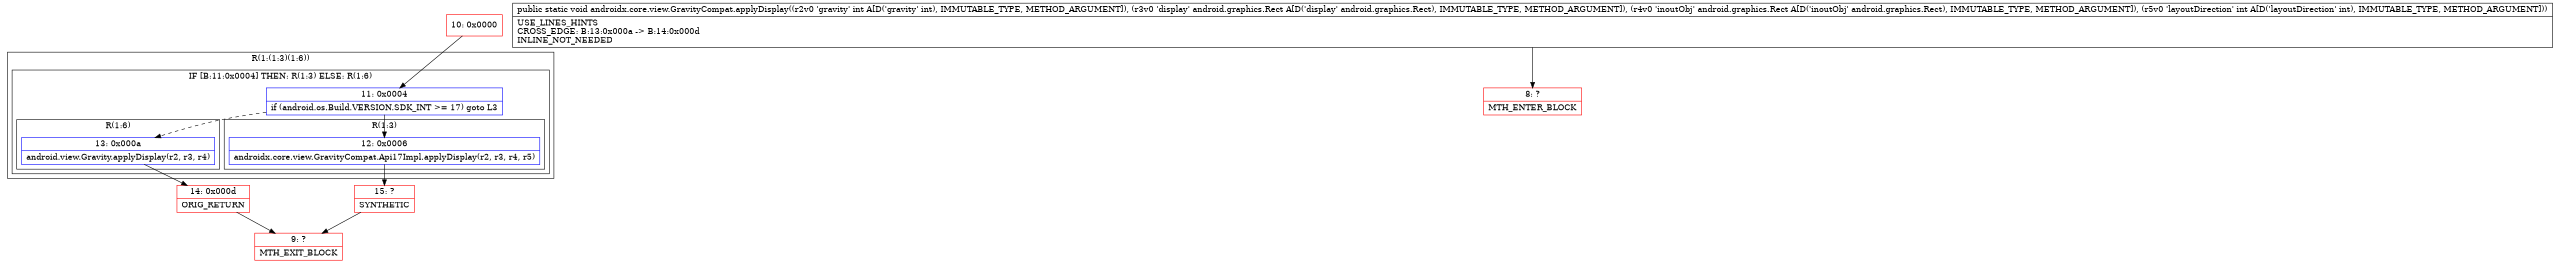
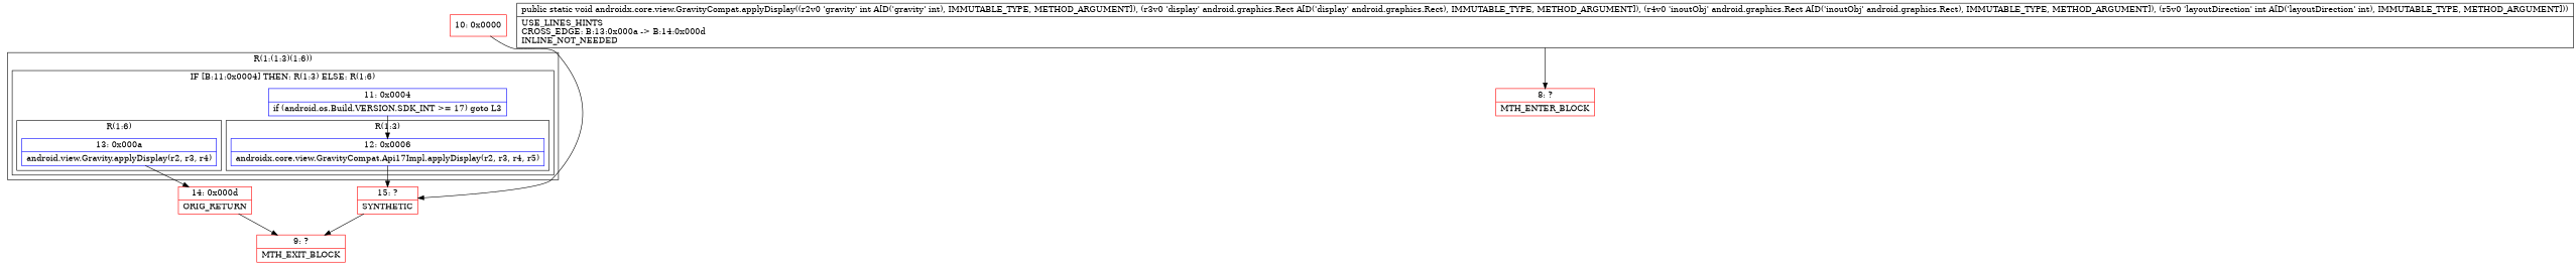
  digraph {
    node [color=red shape=record]
    n1 [color=blue label="{12\:\ 0x0006|androidx.core.view.GravityCompat.Api17Impl.applyDisplay(r2, r3, r4, r5)\l}"]
    n2 [color=blue label="{13\:\ 0x000a|android.view.Gravity.applyDisplay(r2, r3, r4)\l}"]
    n3 [color=blue label="{11\:\ 0x0004|if (android.os.Build.VERSION.SDK_INT \>= 17) goto L3\l}"]
    n4 [label="{15\:\ ?|SYNTHETIC\l}"]
    n5 [label="{14\:\ 0x000d|ORIG_RETURN\l}"]
    n6 [label="{9\:\ ?|MTH_EXIT_BLOCK\l}"]
    n7 [label="{8\:\ ?|MTH_ENTER_BLOCK\l}"]
    n8 [label="{10\:\ 0x0000}"]
    n9 [label="{public static void androidx.core.view.GravityCompat.applyDisplay((r2v0 'gravity' int A[D('gravity' int), IMMUTABLE_TYPE, METHOD_ARGUMENT]), (r3v0 'display' android.graphics.Rect A[D('display' android.graphics.Rect), IMMUTABLE_TYPE, METHOD_ARGUMENT]), (r4v0 'inoutObj' android.graphics.Rect A[D('inoutObj' android.graphics.Rect), IMMUTABLE_TYPE, METHOD_ARGUMENT]), (r5v0 'layoutDirection' int A[D('layoutDirection' int), IMMUTABLE_TYPE, METHOD_ARGUMENT]))  | USE_LINES_HINTS\lCROSS_EDGE: B:13:0x000a \-\> B:14:0x000d\lINLINE_NOT_NEEDED\l}" color=""]
    subgraph cluster_1 {
      label="R(1:(1:3)(1:6))"
      subgraph cluster_2 {
        label="IF [B:11:0x0004] THEN: R(1:3) ELSE: R(1:6)"
        n3
        subgraph cluster_3 {
          label="R(1:3)"
          n1
        }
        subgraph cluster_4 {
          label="R(1:6)"
          n2
        }
      }
    }
    n1 -> n4
    n2 -> n5
    n3 -> n1
-   n3 -> n2 [style=dashed]
    n4 -> n6
    n5 -> n6
-   n8 -> n3
+   n8 -> n4
    n9 -> n7
  }
